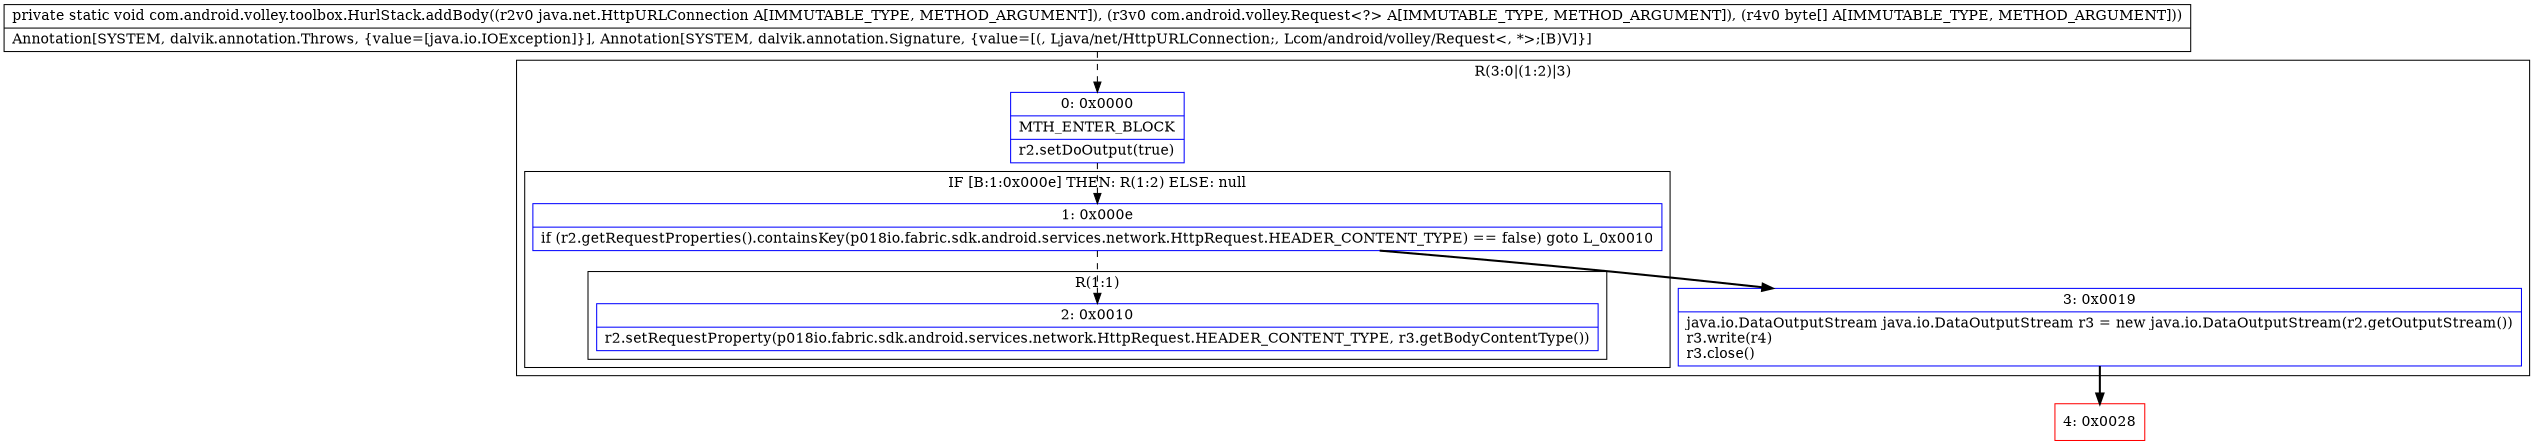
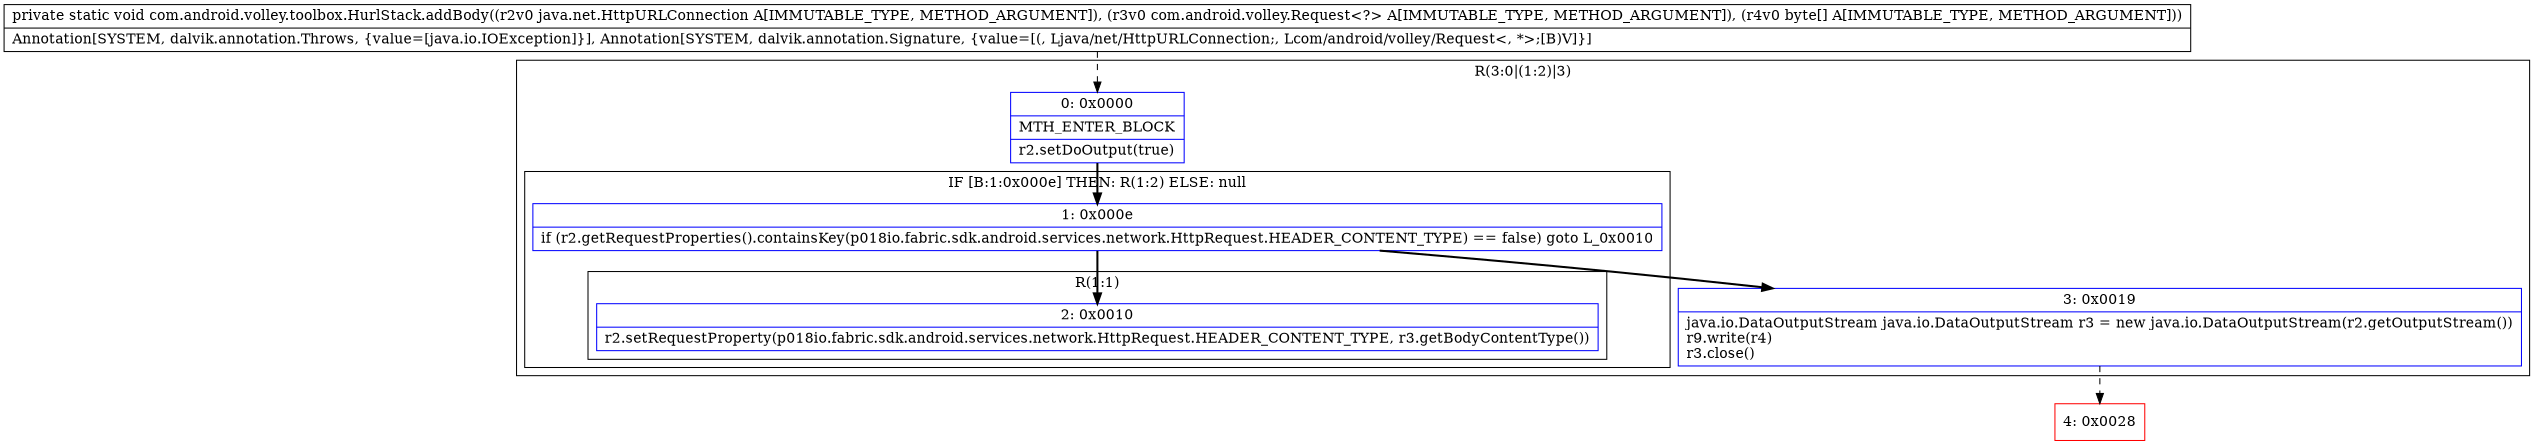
  digraph {
    node [color=blue shape=record]
    edge [style=dashed]
    n1 [label="{2\:\ 0x0010|r2.setRequestProperty(p018io.fabric.sdk.android.services.network.HttpRequest.HEADER_CONTENT_TYPE, r3.getBodyContentType())\l}"]
    n2 [label="{1\:\ 0x000e|if (r2.getRequestProperties().containsKey(p018io.fabric.sdk.android.services.network.HttpRequest.HEADER_CONTENT_TYPE) == false) goto L_0x0010\l}"]
    n3 [label="{0\:\ 0x0000|MTH_ENTER_BLOCK\l|r2.setDoOutput(true)\l}"]
-   n4 [label="{3\:\ 0x0019|java.io.DataOutputStream java.io.DataOutputStream r3 = new java.io.DataOutputStream(r2.getOutputStream())\lr3.write(r4)\lr3.close()\l}"]
+   n4 [label="{3\:\ 0x0019|java.io.DataOutputStream java.io.DataOutputStream r3 = new java.io.DataOutputStream(r2.getOutputStream())\lr9.write(r4)\lr3.close()\l}"]
    n5 [color=red label="{4\:\ 0x0028}"]
    n6 [label="{private static void com.android.volley.toolbox.HurlStack.addBody((r2v0 java.net.HttpURLConnection A[IMMUTABLE_TYPE, METHOD_ARGUMENT]), (r3v0 com.android.volley.Request\<?\> A[IMMUTABLE_TYPE, METHOD_ARGUMENT]), (r4v0 byte[] A[IMMUTABLE_TYPE, METHOD_ARGUMENT]))  | Annotation[SYSTEM, dalvik.annotation.Throws, \{value=[java.io.IOException]\}], Annotation[SYSTEM, dalvik.annotation.Signature, \{value=[(, Ljava\/net\/HttpURLConnection;, Lcom\/android\/volley\/Request\<, *\>;[B)V]\}]\l}" color=""]
    subgraph cluster_1 {
      label="R(3:0|(1:2)|3)"
      n3
      n4
      subgraph cluster_2 {
        label="IF [B:1:0x000e] THEN: R(1:2) ELSE: null"
        n2
        subgraph cluster_3 {
          label="R(1:1)"
          n1
        }
      }
    }
-   n2 -> n1
+   n2 -> n1 [style=bold]
    n2 -> n4 [style=bold]
-   n3 -> n2
-   n4 -> n5 [style=bold]
+   n3 -> n2 [style=bold]
+   n4 -> n5
    n6 -> n3
  }
